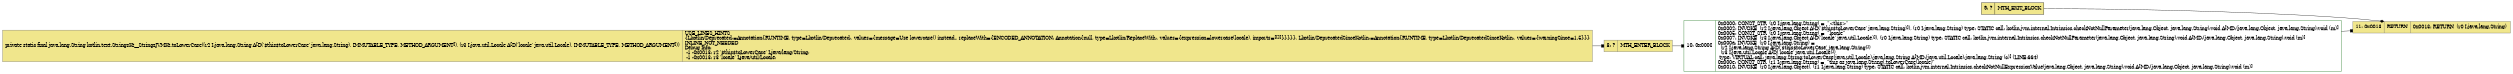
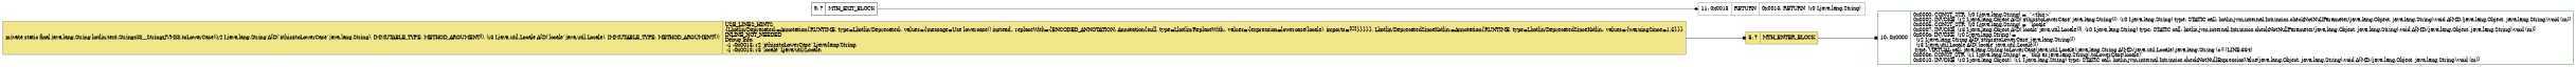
  digraph {
    rankdir=LR
    node [color=gray40 fillcolor=khaki shape=record style=filled]
    edge [arrowhead=box]
    n1 [label="{8\:\ ?|MTH_ENTER_BLOCK\l}"]
    n2 [color=darkgreen fillcolor=white label="{10\:\ 0x0000|0x0000: CONST_STR  (r0 I:java.lang.String) =  \"\<this\>\" \l0x0002: INVOKE  (r2 I:java.lang.Object A[D('$this$toLowerCase' java.lang.String)]), (r0 I:java.lang.String) type: STATIC call: kotlin.jvm.internal.Intrinsics.checkNotNullParameter(java.lang.Object, java.lang.String):void A[MD:(java.lang.Object, java.lang.String):void (m)]\l0x0005: CONST_STR  (r0 I:java.lang.String) =  \"locale\" \l0x0007: INVOKE  (r3 I:java.lang.Object A[D('locale' java.util.Locale)]), (r0 I:java.lang.String) type: STATIC call: kotlin.jvm.internal.Intrinsics.checkNotNullParameter(java.lang.Object, java.lang.String):void A[MD:(java.lang.Object, java.lang.String):void (m)]\l0x000a: INVOKE  (r0 I:java.lang.String) = \l  (r2 I:java.lang.String A[D('$this$toLowerCase' java.lang.String)])\l  (r3 I:java.util.Locale A[D('locale' java.util.Locale)])\l type: VIRTUAL call: java.lang.String.toLowerCase(java.util.Locale):java.lang.String A[MD:(java.util.Locale):java.lang.String (c)] (LINE:664)\l0x000e: CONST_STR  (r1 I:java.lang.String) =  \"this as java.lang.String).toLowerCase(locale)\" \l0x0010: INVOKE  (r0 I:java.lang.Object), (r1 I:java.lang.String) type: STATIC call: kotlin.jvm.internal.Intrinsics.checkNotNullExpressionValue(java.lang.Object, java.lang.String):void A[MD:(java.lang.Object, java.lang.String):void (m)]\l}"]
-   n3 [label="{11\:\ 0x0013|RETURN\l|0x0013: RETURN  (r0 I:java.lang.String) \l}"]
-   n4 [color=black label="{9\:\ ?|MTH_EXIT_BLOCK\l}"]
+   n3 [fillcolor=white label="{11\:\ 0x0013|RETURN\l|0x0013: RETURN  (r0 I:java.lang.String) \l}"]
+   n4 [color=black fillcolor=white label="{9\:\ ?|MTH_EXIT_BLOCK\l}"]
    n5 [label="{private static final java.lang.String kotlin.text.StringsKt__StringsJVMKt.toLowerCase((r2 I:java.lang.String A[D('$this$toLowerCase' java.lang.String), IMMUTABLE_TYPE, METHOD_ARGUMENT]), (r3 I:java.util.Locale A[D('locale' java.util.Locale), IMMUTABLE_TYPE, METHOD_ARGUMENT]))  | USE_LINES_HINTS\l\{Lkotlin\/Deprecated;=Annotation\{RUNTIME, type=Lkotlin\/Deprecated;, values=\{message=Use lowercase() instead., replaceWith=\{ENCODED_ANNOTATION: Annotation\{null, type=Lkotlin\/ReplaceWith;, values=\{expression=lowercase(locale), imports=[[]]\}\}\}\}\}, Lkotlin\/DeprecatedSinceKotlin;=Annotation\{RUNTIME, type=Lkotlin\/DeprecatedSinceKotlin;, values=\{warningSince=1.5\}\}\}\lINLINE_NOT_NEEDED\lDebug Info:\l  \-1 \-0x0013: r2 '$this$toLowerCase' Ljava\/lang\/String;\l  \-1 \-0x0013: r3 'locale' Ljava\/util\/Locale;\l}"]
    n1 -> n2
-   n2 -> n3
    n4 -> n3 [arrowhead=diamond]
    n5 -> n1
  }
